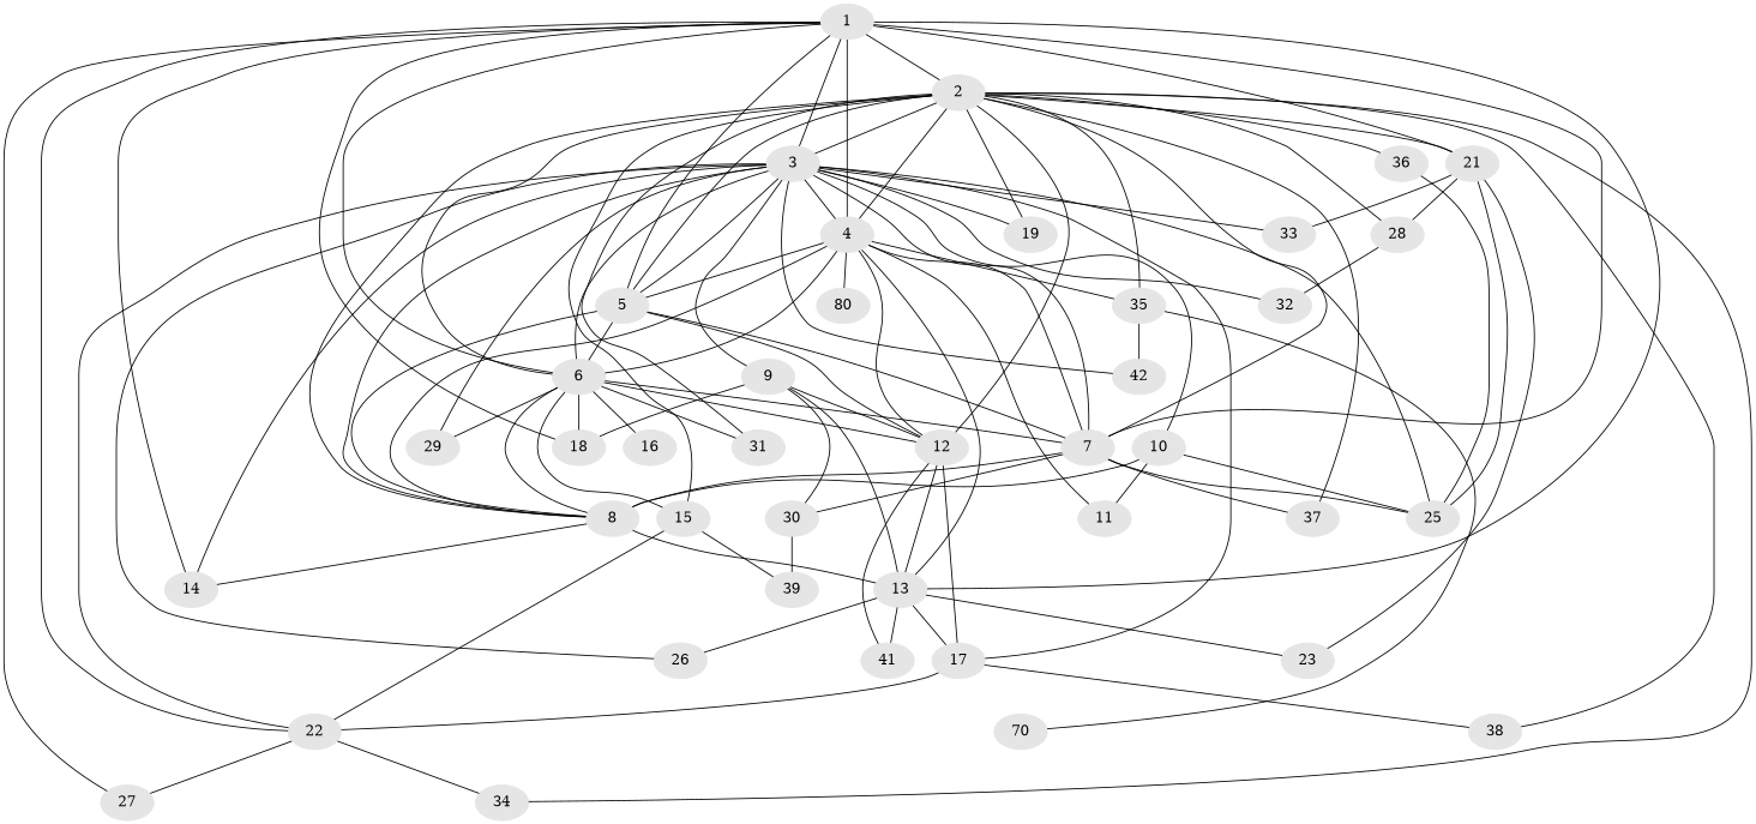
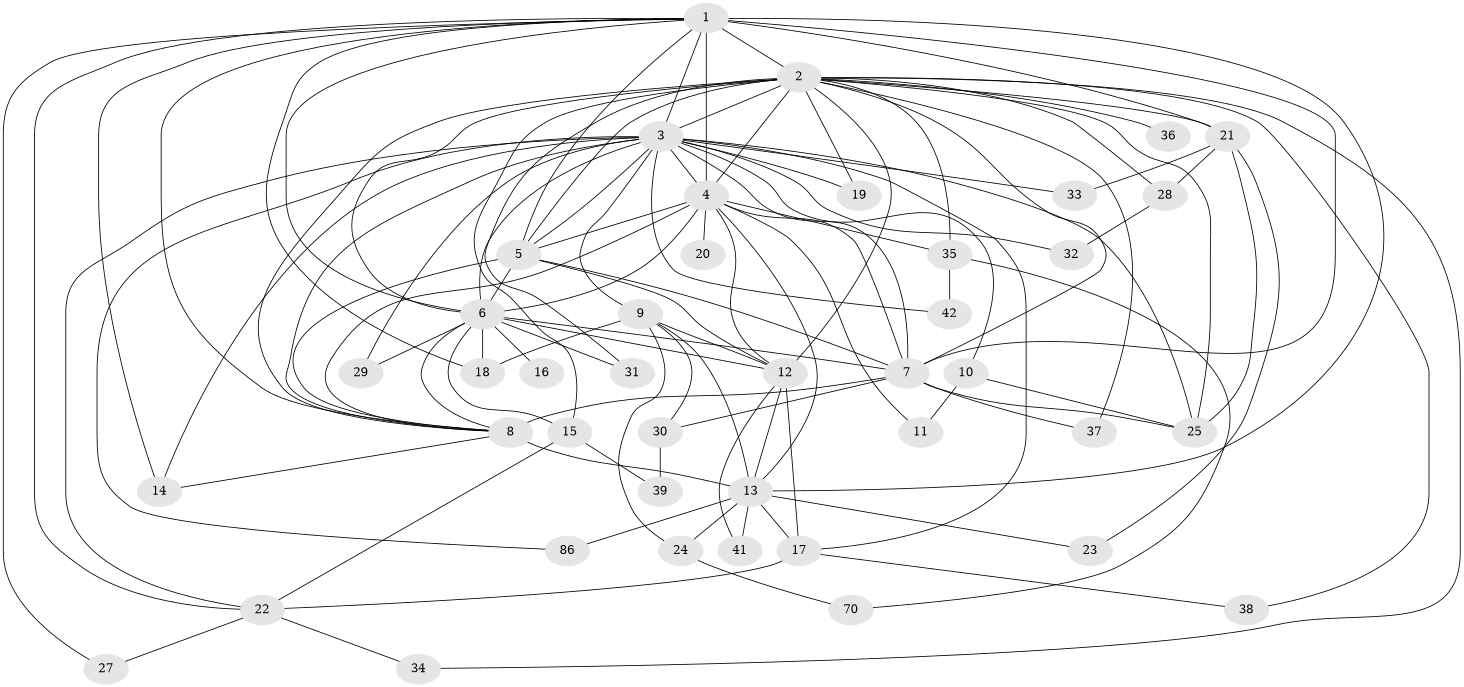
  graph {
    node [color=gray90 style=filled]
    edge [weight=1.0]
    1
    2
    3
    4
    5
    6
    7
    8
    13
    14
    18
    21
    22
    27
    12
    15
    19
    25
    28
    31
    34
    35
    36
    37
    38
    32
    9
    10
    17
-   26
+   26 [label=86]
    29
    33
    42
-   20 [label=80]
+   20
    11
    16
    30
+   24
    41
    23
    39
    n42 [label=70]
    1 -- 2 [weight=3.0]
    1 -- 3 [weight=3.0]
    1 -- 4 [weight=4.0]
    1 -- 5 [weight=3.0]
    1 -- 6 [weight=2.0]
    1 -- 7 [weight=3.0]
-   10 -- 8 [weight=2.0]
+   1 -- 8 [weight=2.0]
    1 -- 13 [weight=4.0]
    1 -- 14
    1 -- 18 [weight=2.0]
    1 -- 21 [weight=2.0]
    1 -- 22
    1 -- 27
    2 -- 3
    2 -- 4 [weight=2.0]
    2 -- 5
    2 -- 6 [weight=2.0]
    2 -- 7
    2 -- 8
    2 -- 21
    2 -- 12 [weight=2.0]
    2 -- 15
    2 -- 19
-   36 -- 25
+   2 -- 25
    2 -- 28
    2 -- 31
    2 -- 34
    2 -- 35
    2 -- 36
    2 -- 37
    2 -- 38
    3 -- 4 [weight=2.0]
    3 -- 5
    3 -- 6
    3 -- 7
    3 -- 8
    3 -- 14
    3 -- 22
    3 -- 19
    3 -- 25
    3 -- 32
    3 -- 9
    3 -- 10
    3 -- 17
    3 -- 26
    3 -- 29
    3 -- 33
    3 -- 42
    4 -- 5 [weight=2.0]
    4 -- 6 [weight=2.0]
    4 -- 7 [weight=2.0]
    4 -- 8 [weight=4.0]
    4 -- 13 [weight=2.0]
    4 -- 12
    4 -- 35
    4 -- 20
    4 -- 11
    5 -- 6 [weight=2.0]
    5 -- 7
    5 -- 8
    5 -- 12 [weight=9.0]
    6 -- 7
    6 -- 8
    6 -- 18
    6 -- 12
    6 -- 15
    6 -- 31
    6 -- 29
    6 -- 16
    7 -- 8 [weight=2.0]
    7 -- 25
    7 -- 37
    7 -- 30
    8 -- 13 [weight=10.0]
    8 -- 14
    13 -- 17
    13 -- 26
+   13 -- 24
    13 -- 41
    13 -- 23
    21 -- 25
    21 -- 28
    21 -- 33
    21 -- 23
    22 -- 27
    22 -- 34
    12 -- 13
    12 -- 17 [weight=3.0]
    12 -- 41
    15 -- 22
    15 -- 39
    28 -- 32 [weight=2.0]
    35 -- 42
    35 -- n42
    9 -- 13
    9 -- 18
    9 -- 12
    9 -- 30
+   9 -- 24
    10 -- 25
    10 -- 11
    17 -- 22
    17 -- 38
    30 -- 39
+   24 -- n42
  }
